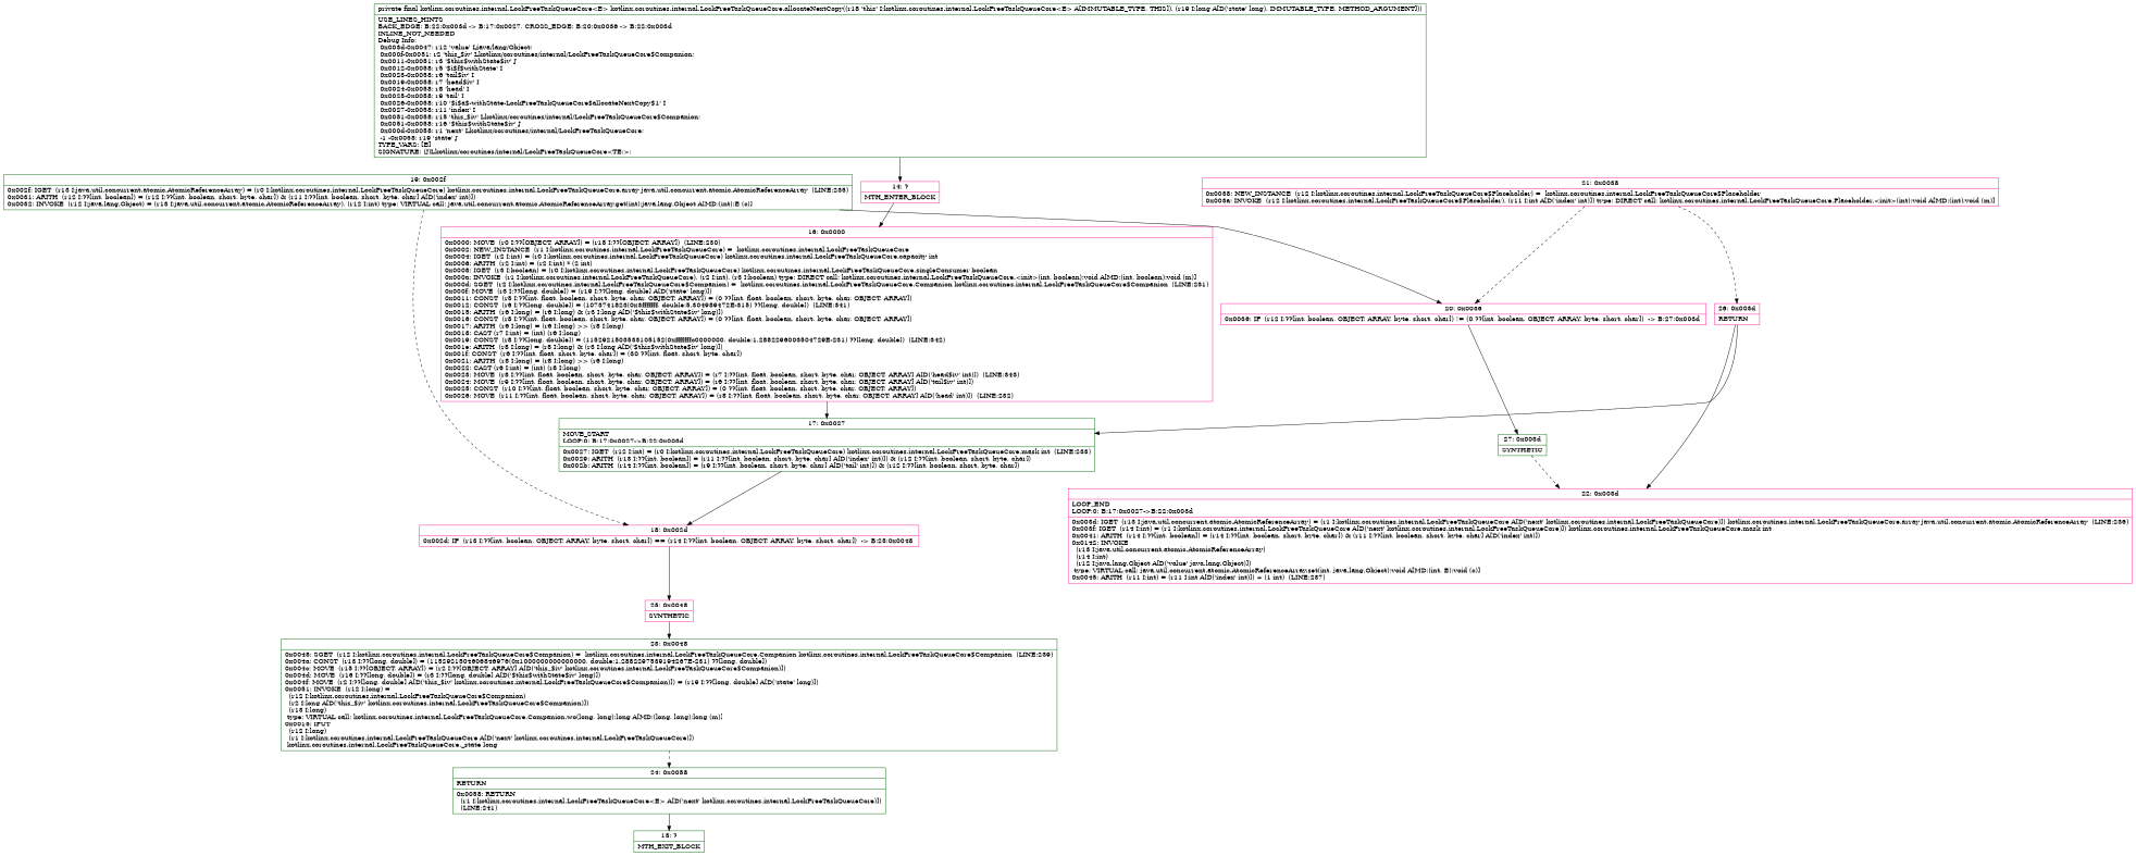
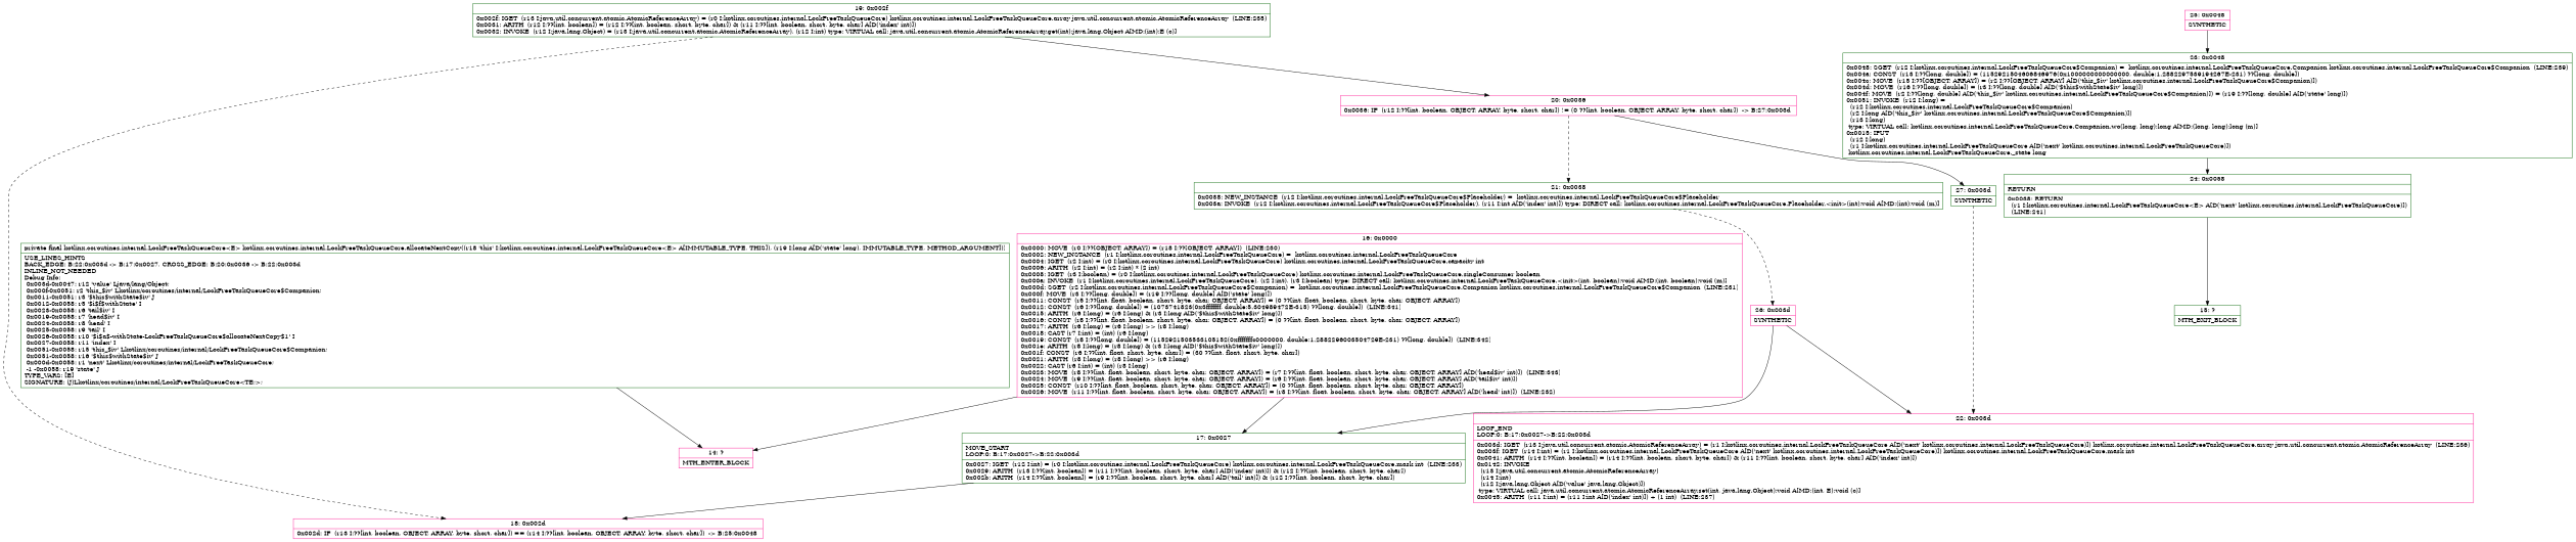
  digraph {
    node [color=deeppink shape=record]
    n1 [label="{14\:\ ?|MTH_ENTER_BLOCK\l}"]
    n2 [label="{16\:\ 0x0000|0x0000: MOVE  (r0 I:??[OBJECT, ARRAY]) = (r18 I:??[OBJECT, ARRAY])  (LINE:230)\l0x0002: NEW_INSTANCE  (r1 I:kotlinx.coroutines.internal.LockFreeTaskQueueCore) =  kotlinx.coroutines.internal.LockFreeTaskQueueCore \l0x0004: IGET  (r2 I:int) = (r0 I:kotlinx.coroutines.internal.LockFreeTaskQueueCore) kotlinx.coroutines.internal.LockFreeTaskQueueCore.capacity int \l0x0006: ARITH  (r2 I:int) = (r2 I:int) * (2 int) \l0x0008: IGET  (r3 I:boolean) = (r0 I:kotlinx.coroutines.internal.LockFreeTaskQueueCore) kotlinx.coroutines.internal.LockFreeTaskQueueCore.singleConsumer boolean \l0x000a: INVOKE  (r1 I:kotlinx.coroutines.internal.LockFreeTaskQueueCore), (r2 I:int), (r3 I:boolean) type: DIRECT call: kotlinx.coroutines.internal.LockFreeTaskQueueCore.\<init\>(int, boolean):void A[MD:(int, boolean):void (m)]\l0x000d: SGET  (r2 I:kotlinx.coroutines.internal.LockFreeTaskQueueCore$Companion) =  kotlinx.coroutines.internal.LockFreeTaskQueueCore.Companion kotlinx.coroutines.internal.LockFreeTaskQueueCore$Companion  (LINE:231)\l0x000f: MOVE  (r3 I:??[long, double]) = (r19 I:??[long, double] A[D('state' long)]) \l0x0011: CONST  (r5 I:??[int, float, boolean, short, byte, char, OBJECT, ARRAY]) = (0 ??[int, float, boolean, short, byte, char, OBJECT, ARRAY]) \l0x0012: CONST  (r6 I:??[long, double]) = (1073741823(0x3fffffff, double:5.304989472E\-315) ??[long, double])  (LINE:341)\l0x0015: ARITH  (r6 I:long) = (r6 I:long) & (r3 I:long A[D('$this$withState$iv' long)]) \l0x0016: CONST  (r8 I:??[int, float, boolean, short, byte, char, OBJECT, ARRAY]) = (0 ??[int, float, boolean, short, byte, char, OBJECT, ARRAY]) \l0x0017: ARITH  (r6 I:long) = (r6 I:long) \>\> (r8 I:long) \l0x0018: CAST (r7 I:int) = (int) (r6 I:long) \l0x0019: CONST  (r8 I:??[long, double]) = (1152921503533105152(0xfffffffc0000000, double:1.2882296003504729E\-231) ??[long, double])  (LINE:342)\l0x001e: ARITH  (r8 I:long) = (r8 I:long) & (r3 I:long A[D('$this$withState$iv' long)]) \l0x001f: CONST  (r6 I:??[int, float, short, byte, char]) = (30 ??[int, float, short, byte, char]) \l0x0021: ARITH  (r8 I:long) = (r8 I:long) \>\> (r6 I:long) \l0x0022: CAST (r6 I:int) = (int) (r8 I:long) \l0x0023: MOVE  (r8 I:??[int, float, boolean, short, byte, char, OBJECT, ARRAY]) = (r7 I:??[int, float, boolean, short, byte, char, OBJECT, ARRAY] A[D('head$iv' int)])  (LINE:343)\l0x0024: MOVE  (r9 I:??[int, float, boolean, short, byte, char, OBJECT, ARRAY]) = (r6 I:??[int, float, boolean, short, byte, char, OBJECT, ARRAY] A[D('tail$iv' int)]) \l0x0025: CONST  (r10 I:??[int, float, boolean, short, byte, char, OBJECT, ARRAY]) = (0 ??[int, float, boolean, short, byte, char, OBJECT, ARRAY]) \l0x0026: MOVE  (r11 I:??[int, float, boolean, short, byte, char, OBJECT, ARRAY]) = (r8 I:??[int, float, boolean, short, byte, char, OBJECT, ARRAY] A[D('head' int)])  (LINE:232)\l}"]
    n3 [color=darkgreen label="{17\:\ 0x0027|MOVE_START\lLOOP:0: B:17:0x0027\-\>B:22:0x003d\l|0x0027: IGET  (r12 I:int) = (r0 I:kotlinx.coroutines.internal.LockFreeTaskQueueCore) kotlinx.coroutines.internal.LockFreeTaskQueueCore.mask int  (LINE:233)\l0x0029: ARITH  (r13 I:??[int, boolean]) = (r11 I:??[int, boolean, short, byte, char] A[D('index' int)]) & (r12 I:??[int, boolean, short, byte, char]) \l0x002b: ARITH  (r14 I:??[int, boolean]) = (r9 I:??[int, boolean, short, byte, char] A[D('tail' int)]) & (r12 I:??[int, boolean, short, byte, char]) \l}"]
    n4 [label="{18\:\ 0x002d|0x002d: IF  (r13 I:??[int, boolean, OBJECT, ARRAY, byte, short, char]) == (r14 I:??[int, boolean, OBJECT, ARRAY, byte, short, char])  \-\> B:25:0x0048 \l}"]
    n5 [label="{25\:\ 0x0048|SYNTHETIC\l}"]
    n6 [color=darkgreen label="{19\:\ 0x002f|0x002f: IGET  (r13 I:java.util.concurrent.atomic.AtomicReferenceArray) = (r0 I:kotlinx.coroutines.internal.LockFreeTaskQueueCore) kotlinx.coroutines.internal.LockFreeTaskQueueCore.array java.util.concurrent.atomic.AtomicReferenceArray  (LINE:235)\l0x0031: ARITH  (r12 I:??[int, boolean]) = (r12 I:??[int, boolean, short, byte, char]) & (r11 I:??[int, boolean, short, byte, char] A[D('index' int)]) \l0x0032: INVOKE  (r12 I:java.lang.Object) = (r13 I:java.util.concurrent.atomic.AtomicReferenceArray), (r12 I:int) type: VIRTUAL call: java.util.concurrent.atomic.AtomicReferenceArray.get(int):java.lang.Object A[MD:(int):E (c)]\l}"]
    n7 [label="{20\:\ 0x0036|0x0036: IF  (r12 I:??[int, boolean, OBJECT, ARRAY, byte, short, char]) != (0 ??[int, boolean, OBJECT, ARRAY, byte, short, char])  \-\> B:27:0x003d \l}"]
    n8 [color=darkgreen label="{23\:\ 0x0048|0x0048: SGET  (r12 I:kotlinx.coroutines.internal.LockFreeTaskQueueCore$Companion) =  kotlinx.coroutines.internal.LockFreeTaskQueueCore.Companion kotlinx.coroutines.internal.LockFreeTaskQueueCore$Companion  (LINE:239)\l0x004a: CONST  (r13 I:??[long, double]) = (1152921504606846976(0x1000000000000000, double:1.2882297539194267E\-231) ??[long, double]) \l0x004c: MOVE  (r15 I:??[OBJECT, ARRAY]) = (r2 I:??[OBJECT, ARRAY] A[D('this_$iv' kotlinx.coroutines.internal.LockFreeTaskQueueCore$Companion)]) \l0x004d: MOVE  (r16 I:??[long, double]) = (r3 I:??[long, double] A[D('$this$withState$iv' long)]) \l0x004f: MOVE  (r2 I:??[long, double] A[D('this_$iv' kotlinx.coroutines.internal.LockFreeTaskQueueCore$Companion)]) = (r19 I:??[long, double] A[D('state' long)]) \l0x0051: INVOKE  (r12 I:long) = \l  (r12 I:kotlinx.coroutines.internal.LockFreeTaskQueueCore$Companion)\l  (r2 I:long A[D('this_$iv' kotlinx.coroutines.internal.LockFreeTaskQueueCore$Companion)])\l  (r13 I:long)\l type: VIRTUAL call: kotlinx.coroutines.internal.LockFreeTaskQueueCore.Companion.wo(long, long):long A[MD:(long, long):long (m)]\l0x0015: IPUT  \l  (r12 I:long)\l  (r1 I:kotlinx.coroutines.internal.LockFreeTaskQueueCore A[D('next' kotlinx.coroutines.internal.LockFreeTaskQueueCore)])\l kotlinx.coroutines.internal.LockFreeTaskQueueCore._state long \l}"]
-   n9 [label="{21\:\ 0x0038|0x0038: NEW_INSTANCE  (r12 I:kotlinx.coroutines.internal.LockFreeTaskQueueCore$Placeholder) =  kotlinx.coroutines.internal.LockFreeTaskQueueCore$Placeholder \l0x003a: INVOKE  (r12 I:kotlinx.coroutines.internal.LockFreeTaskQueueCore$Placeholder), (r11 I:int A[D('index' int)]) type: DIRECT call: kotlinx.coroutines.internal.LockFreeTaskQueueCore.Placeholder.\<init\>(int):void A[MD:(int):void (m)]\l}"]
+   n9 [color=darkgreen label="{21\:\ 0x0038|0x0038: NEW_INSTANCE  (r12 I:kotlinx.coroutines.internal.LockFreeTaskQueueCore$Placeholder) =  kotlinx.coroutines.internal.LockFreeTaskQueueCore$Placeholder \l0x003a: INVOKE  (r12 I:kotlinx.coroutines.internal.LockFreeTaskQueueCore$Placeholder), (r11 I:int A[D('index' int)]) type: DIRECT call: kotlinx.coroutines.internal.LockFreeTaskQueueCore.Placeholder.\<init\>(int):void A[MD:(int):void (m)]\l}"]
    n10 [color=darkgreen label="{27\:\ 0x003d|SYNTHETIC\l}"]
-   n11 [label="{26\:\ 0x003d|RETURN\l}"]
+   n11 [label="{26\:\ 0x003d|SYNTHETIC\l}"]
    n12 [label="{22\:\ 0x003d|LOOP_END\lLOOP:0: B:17:0x0027\-\>B:22:0x003d\l|0x003d: IGET  (r13 I:java.util.concurrent.atomic.AtomicReferenceArray) = (r1 I:kotlinx.coroutines.internal.LockFreeTaskQueueCore A[D('next' kotlinx.coroutines.internal.LockFreeTaskQueueCore)]) kotlinx.coroutines.internal.LockFreeTaskQueueCore.array java.util.concurrent.atomic.AtomicReferenceArray  (LINE:236)\l0x003f: IGET  (r14 I:int) = (r1 I:kotlinx.coroutines.internal.LockFreeTaskQueueCore A[D('next' kotlinx.coroutines.internal.LockFreeTaskQueueCore)]) kotlinx.coroutines.internal.LockFreeTaskQueueCore.mask int \l0x0041: ARITH  (r14 I:??[int, boolean]) = (r14 I:??[int, boolean, short, byte, char]) & (r11 I:??[int, boolean, short, byte, char] A[D('index' int)]) \l0x0142: INVOKE  \l  (r13 I:java.util.concurrent.atomic.AtomicReferenceArray)\l  (r14 I:int)\l  (r12 I:java.lang.Object A[D('value' java.lang.Object)])\l type: VIRTUAL call: java.util.concurrent.atomic.AtomicReferenceArray.set(int, java.lang.Object):void A[MD:(int, E):void (c)]\l0x0045: ARITH  (r11 I:int) = (r11 I:int A[D('index' int)]) + (1 int)  (LINE:237)\l}"]
-   n13 [color=darkgreen label="{24\:\ 0x0058|RETURN\l|0x0058: RETURN  \l  (r1 I:kotlinx.coroutines.internal.LockFreeTaskQueueCore\<E\> A[D('next' kotlinx.coroutines.internal.LockFreeTaskQueueCore)])\l  (LINE:241)\l}"]
+   n13 [color=darkgreen label="{24\:\ 0x0058|RETURN\l|0x0038: RETURN  \l  (r1 I:kotlinx.coroutines.internal.LockFreeTaskQueueCore\<E\> A[D('next' kotlinx.coroutines.internal.LockFreeTaskQueueCore)])\l  (LINE:241)\l}"]
    n14 [color=darkgreen label="{15\:\ ?|MTH_EXIT_BLOCK\l}"]
    n15 [color=darkgreen label="{private final kotlinx.coroutines.internal.LockFreeTaskQueueCore\<E\> kotlinx.coroutines.internal.LockFreeTaskQueueCore.allocateNextCopy((r18 'this' I:kotlinx.coroutines.internal.LockFreeTaskQueueCore\<E\> A[IMMUTABLE_TYPE, THIS]), (r19 I:long A[D('state' long), IMMUTABLE_TYPE, METHOD_ARGUMENT]))  | USE_LINES_HINTS\lBACK_EDGE: B:22:0x003d \-\> B:17:0x0027, CROSS_EDGE: B:20:0x0036 \-\> B:22:0x003d\lINLINE_NOT_NEEDED\lDebug Info:\l  0x003d\-0x0047: r12 'value' Ljava\/lang\/Object;\l  0x000f\-0x0051: r2 'this_$iv' Lkotlinx\/coroutines\/internal\/LockFreeTaskQueueCore$Companion;\l  0x0011\-0x0051: r3 '$this$withState$iv' J\l  0x0012\-0x0058: r5 '$i$f$withState' I\l  0x0023\-0x0058: r6 'tail$iv' I\l  0x0019\-0x0058: r7 'head$iv' I\l  0x0024\-0x0058: r8 'head' I\l  0x0025\-0x0058: r9 'tail' I\l  0x0026\-0x0058: r10 '$i$a$\-withState\-LockFreeTaskQueueCore$allocateNextCopy$1' I\l  0x0027\-0x0058: r11 'index' I\l  0x0051\-0x0058: r15 'this_$iv' Lkotlinx\/coroutines\/internal\/LockFreeTaskQueueCore$Companion;\l  0x0051\-0x0058: r16 '$this$withState$iv' J\l  0x000d\-0x0058: r1 'next' Lkotlinx\/coroutines\/internal\/LockFreeTaskQueueCore;\l  \-1 \-0x0058: r19 'state' J\lTYPE_VARS: [E]\lSIGNATURE: (J)Lkotlinx\/coroutines\/internal\/LockFreeTaskQueueCore\<TE;\>;\l}"]
-   n1 -> n2
+   n2 -> n1
    n2 -> n3
    n3 -> n4
-   n4 -> n5
    n5 -> n8
    n6 -> n4 [style=dashed]
    n6 -> n7
-   n9 -> n7 [style=dashed]
+   n7 -> n9 [style=dashed]
    n7 -> n10
-   n8 -> n13 [style=dashed]
+   n8 -> n13
    n9 -> n11 [style=dashed]
    n10 -> n12 [style=dashed]
    n11 -> n3
    n11 -> n12
    n13 -> n14
    n15 -> n1
  }
